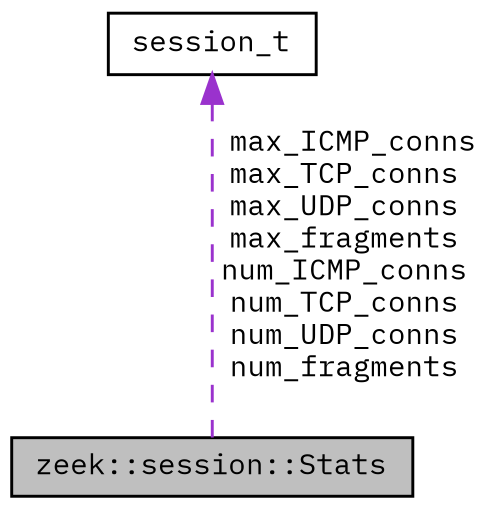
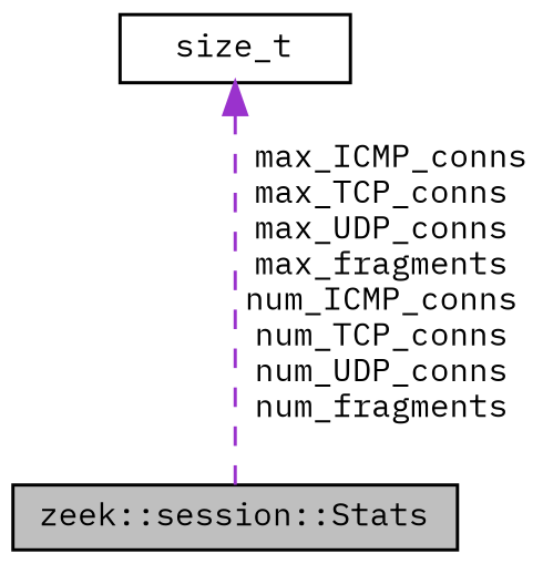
  digraph {
    fontname="IBM Plex Mono"
    node [color=black fontname="IBM Plex Mono" fontsize=10 shape=record style=filled]
    n1 [fillcolor=grey75 fontcolor=black height=0.2 label="zeek::session::Stats" width=0.4]
-   n2 [fillcolor=white height=0.2 label=session_t width=0.4]
+   n2 [fillcolor=white height=0.2 label=size_t width=0.4]
    n2 -> n1 [color=darkorchid3 dir=back fontname="IBM Plex Mono" fontsize=10 label=" max_ICMP_conns\nmax_TCP_conns\nmax_UDP_conns\nmax_fragments\nnum_ICMP_conns\nnum_TCP_conns\nnum_UDP_conns\nnum_fragments" labelfontname=Helvetica labelfontsize=10 style=dashed]
  }
